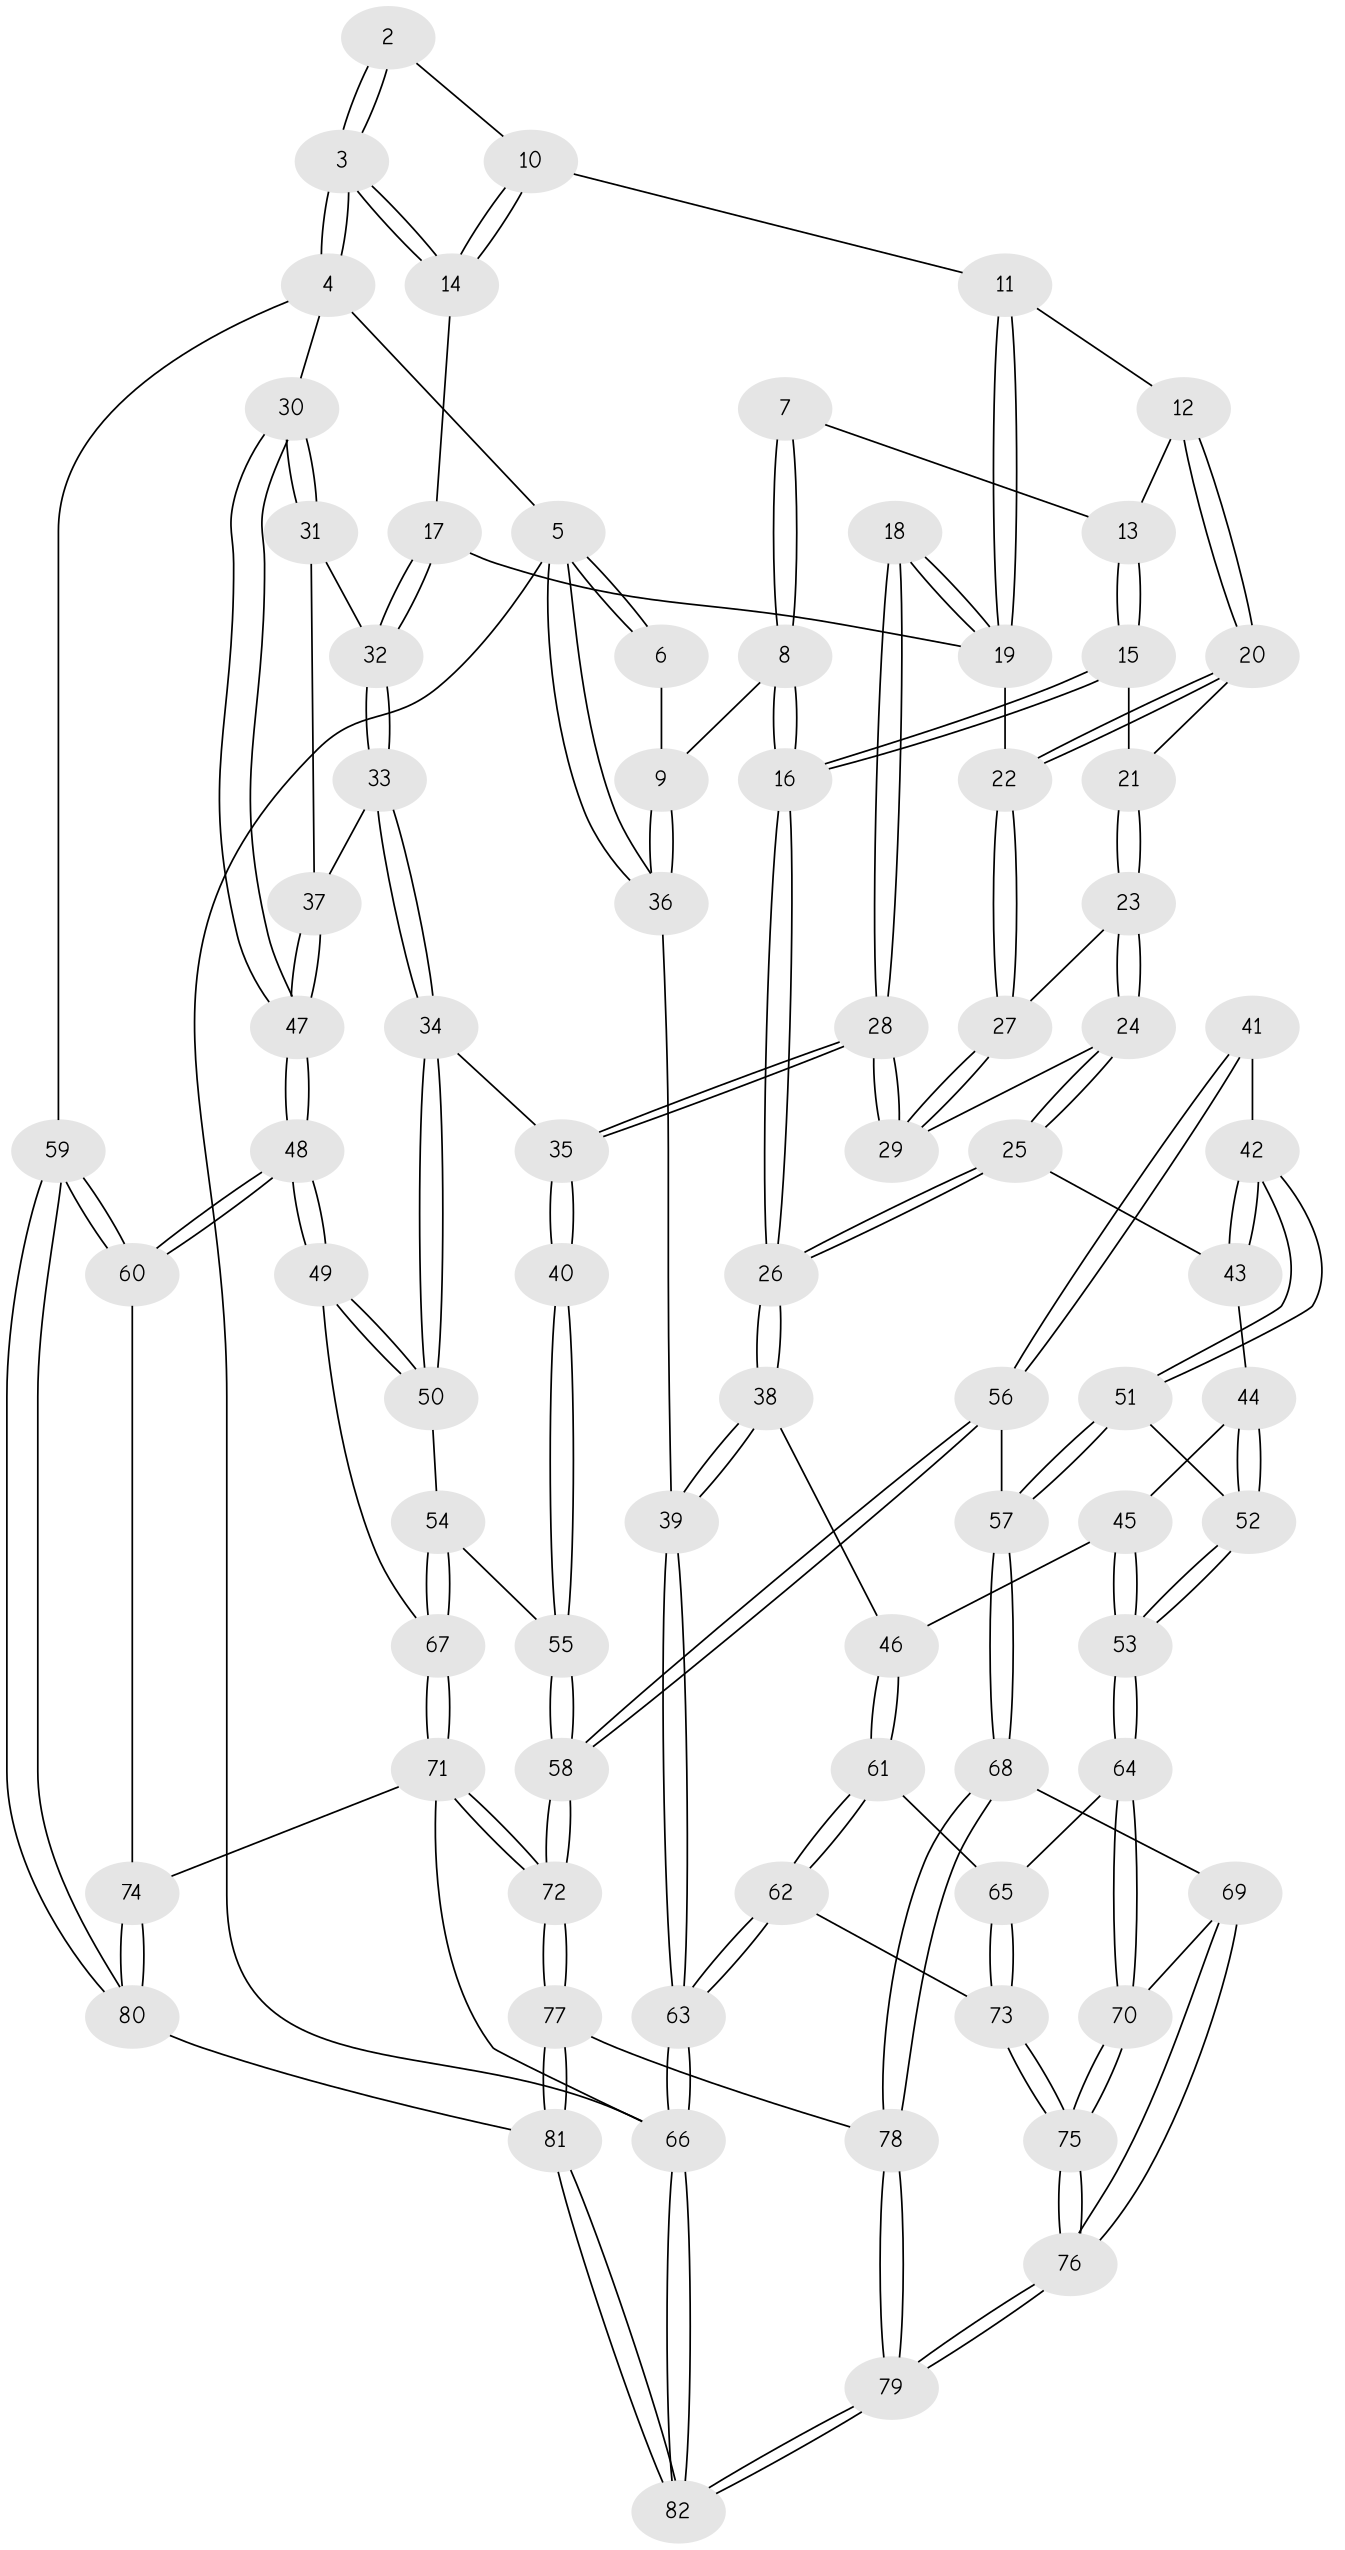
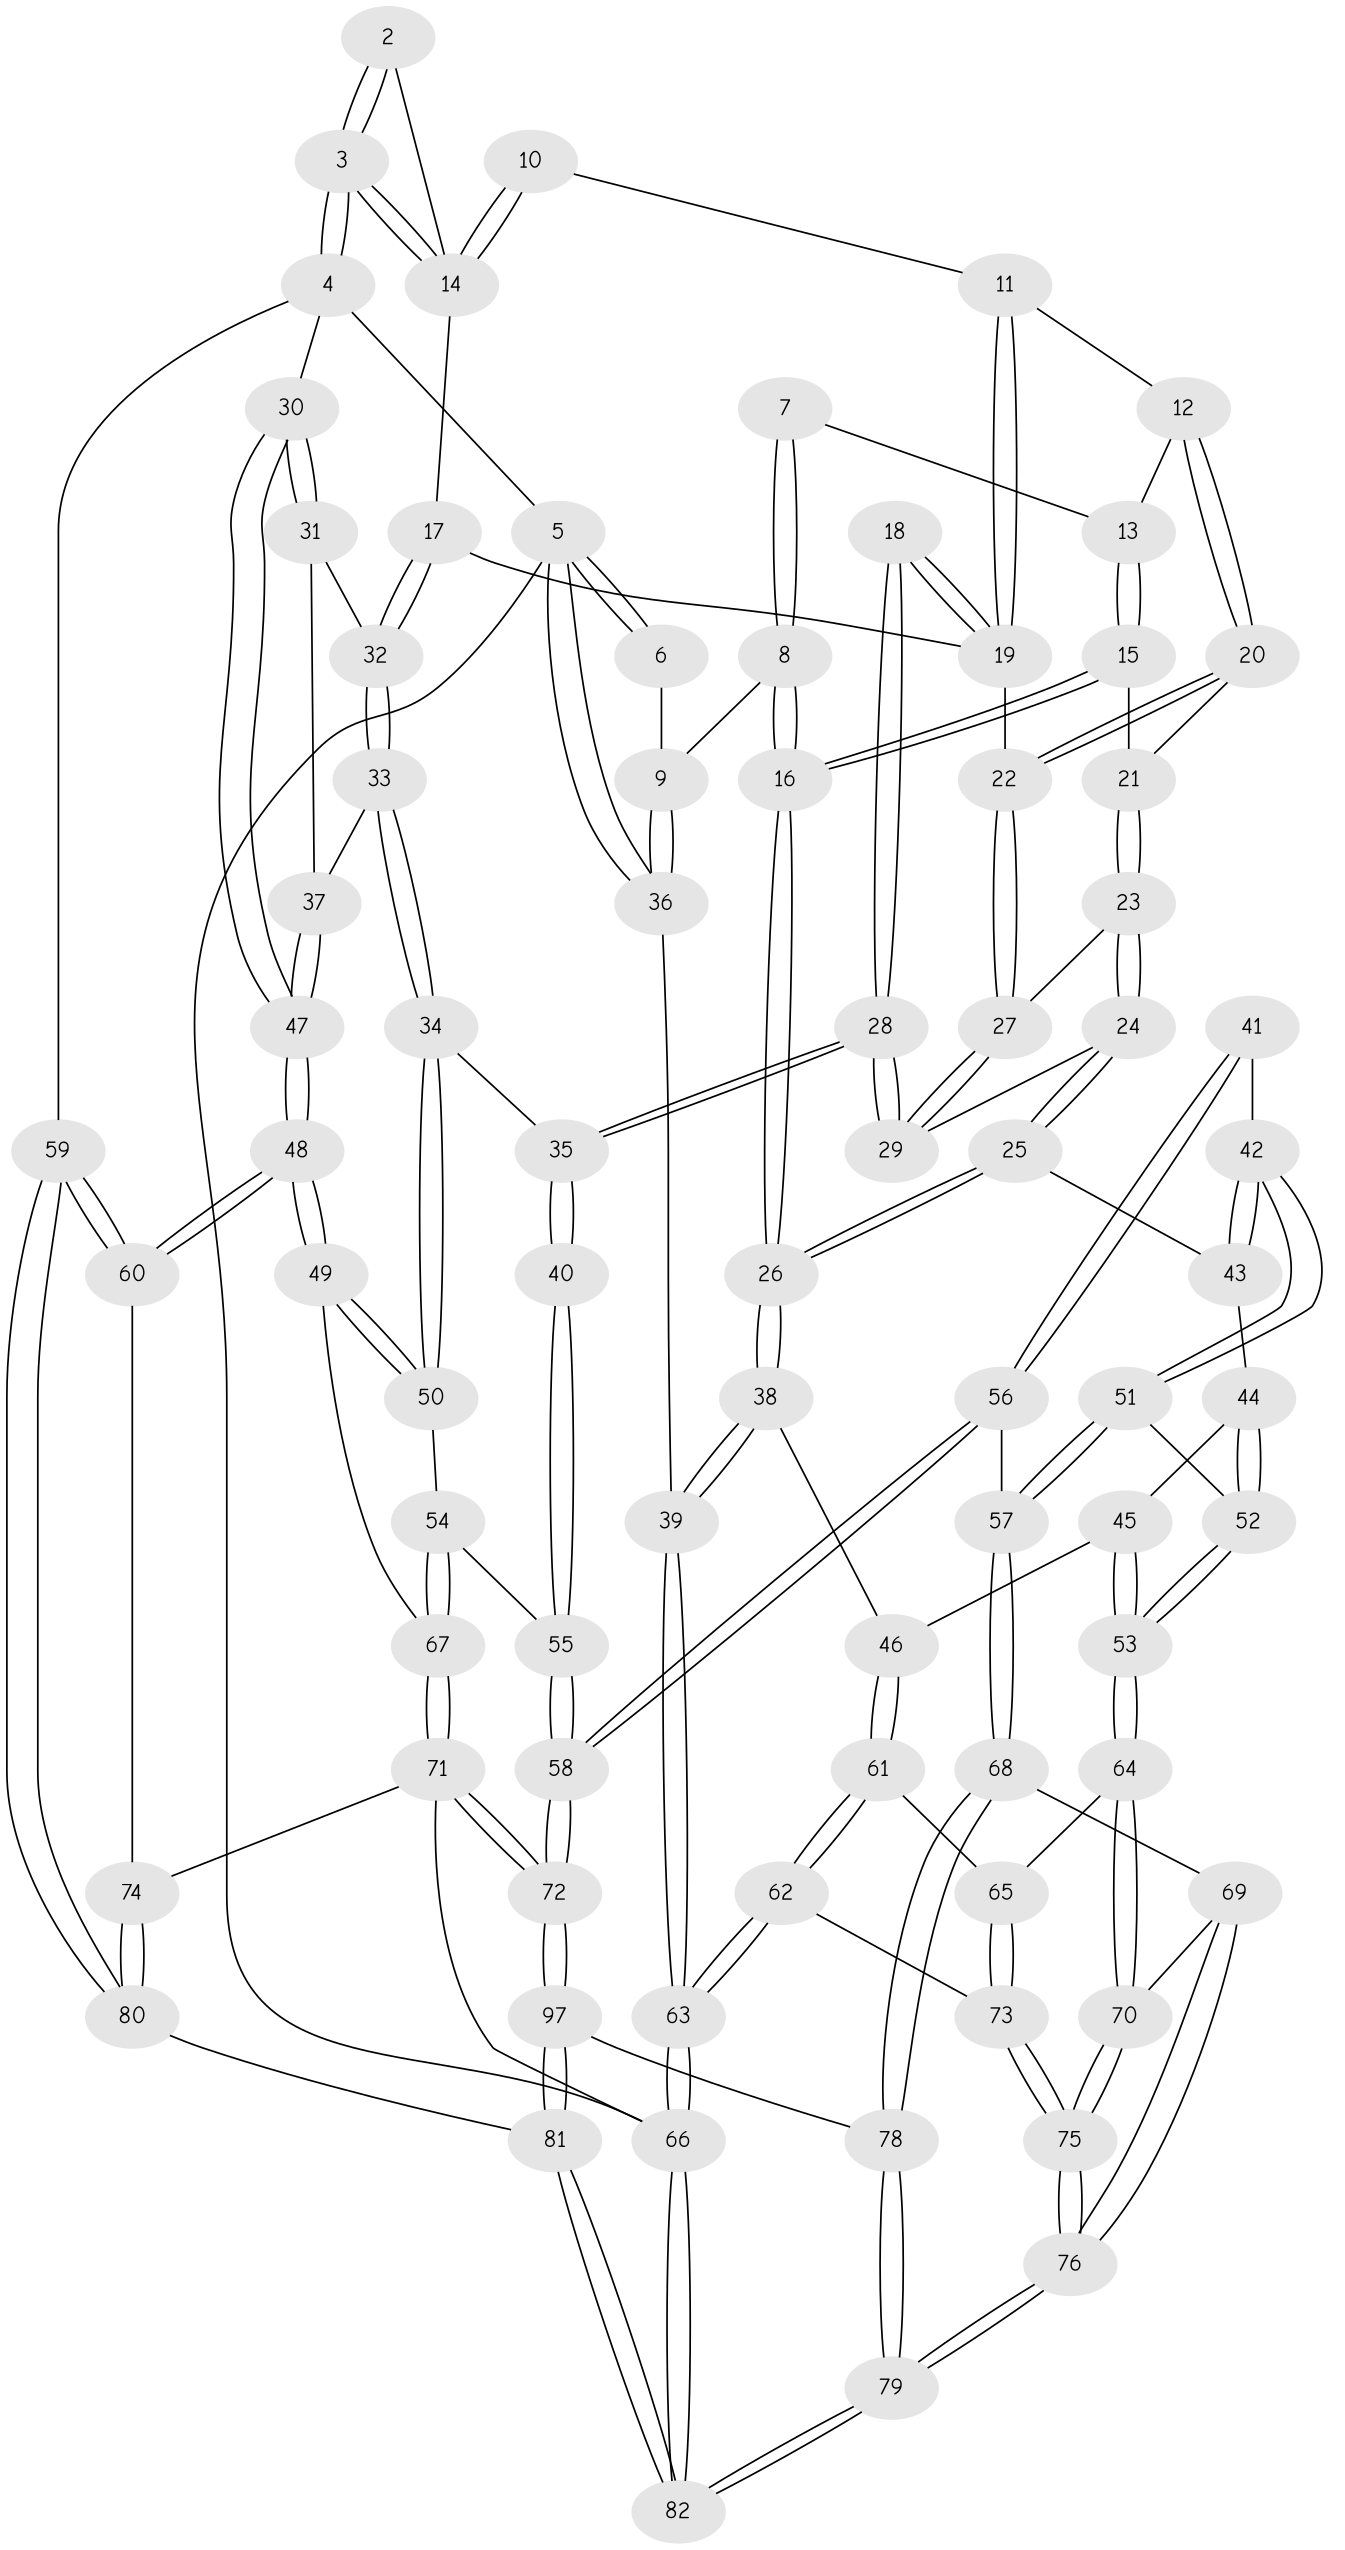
  graph {
    fontname="Comic Neue"
    node [color=gray90 fontname="Comic Neue" style=filled]
    edge [fontname="Comic Neue"]
    2
    3
    10
    7
    8
    13
    4
    14
    11
    5
    30
    59
    17
    6
    36
    66
    31
    47
    60
    80
    9
    39
    82
    16
    15
    26
    12
    19
    20
    22
    21
    32
    23
    38
    18
    28
    33
    29
    35
    27
    24
    25
    43
    44
    46
    40
    37
    48
    34
    50
    54
    55
    63
    61
    41
    42
    56
    58
    51
    57
    52
    45
    53
    64
    62
    65
    49
    67
    74
    71
    68
    70
    72
    69
    78
-   77
+   77 [label=97]
    81
    73
    75
    76
    79
    2 -- 3
    2 -- 3
-   2 -- 10
+   2 -- 14
    3 -- 4
    3 -- 4
    3 -- 14
    3 -- 14
    10 -- 14
    10 -- 14
    10 -- 11
    7 -- 8
    7 -- 8
    7 -- 13
    8 -- 9
    8 -- 16
    8 -- 16
    13 -- 15
    13 -- 15
    4 -- 5
    4 -- 30
    4 -- 59
    14 -- 17
    11 -- 12
    11 -- 19
    11 -- 19
    5 -- 6
    5 -- 6
    5 -- 36
    5 -- 36
    5 -- 66
    30 -- 31
    30 -- 31
    30 -- 47
    30 -- 47
    59 -- 60
    59 -- 60
    59 -- 80
    59 -- 80
    17 -- 19
    17 -- 32
    17 -- 32
    6 -- 9
    36 -- 39
    66 -- 82
    66 -- 82
    31 -- 32
    31 -- 37
    47 -- 48
    47 -- 48
    60 -- 74
    80 -- 81
    9 -- 36
    9 -- 36
    39 -- 63
    39 -- 63
    16 -- 26
    16 -- 26
    15 -- 16
    15 -- 16
    15 -- 21
    26 -- 38
    26 -- 38
    12 -- 13
    12 -- 20
    12 -- 20
    19 -- 22
    20 -- 22
    20 -- 22
    20 -- 21
    22 -- 27
    22 -- 27
    21 -- 23
    21 -- 23
    32 -- 33
    32 -- 33
    23 -- 27
    23 -- 24
    23 -- 24
    38 -- 39
    38 -- 39
    38 -- 46
    18 -- 19
    18 -- 19
    18 -- 28
    18 -- 28
    28 -- 29
    28 -- 29
    28 -- 35
    28 -- 35
    33 -- 37
    33 -- 34
    33 -- 34
    35 -- 40
    35 -- 40
    27 -- 29
    27 -- 29
    24 -- 29
    24 -- 25
    24 -- 25
    25 -- 26
    25 -- 26
    25 -- 43
    43 -- 44
    44 -- 52
    44 -- 52
    44 -- 45
    46 -- 61
    46 -- 61
    40 -- 55
    40 -- 55
    37 -- 47
    37 -- 47
    48 -- 60
    48 -- 60
    48 -- 49
    48 -- 49
    34 -- 35
    34 -- 50
    34 -- 50
    50 -- 54
    54 -- 55
    54 -- 67
    54 -- 67
    55 -- 58
    55 -- 58
    63 -- 66
    63 -- 66
    61 -- 62
    61 -- 62
    61 -- 65
    41 -- 42
    41 -- 56
    41 -- 56
    42 -- 43
    42 -- 43
    42 -- 51
    42 -- 51
    56 -- 58
    56 -- 58
    56 -- 57
    58 -- 72
    58 -- 72
    51 -- 57
    51 -- 57
    51 -- 52
    57 -- 68
    57 -- 68
    52 -- 53
    52 -- 53
    45 -- 46
    45 -- 53
    45 -- 53
    53 -- 64
    53 -- 64
    64 -- 65
    64 -- 70
    64 -- 70
    62 -- 63
    62 -- 63
    62 -- 73
    65 -- 73
    65 -- 73
    49 -- 50
    49 -- 50
    49 -- 67
    67 -- 71
    67 -- 71
    74 -- 80
    74 -- 80
    71 -- 66
    71 -- 74
    71 -- 72
    71 -- 72
    68 -- 69
    68 -- 78
    68 -- 78
    70 -- 75
    70 -- 75
    72 -- 77
    72 -- 77
    69 -- 70
    69 -- 76
    69 -- 76
    78 -- 79
    78 -- 79
    77 -- 78
    77 -- 81
    77 -- 81
    81 -- 82
    81 -- 82
    73 -- 75
    73 -- 75
    75 -- 76
    75 -- 76
    76 -- 79
    76 -- 79
    79 -- 82
    79 -- 82
  }
